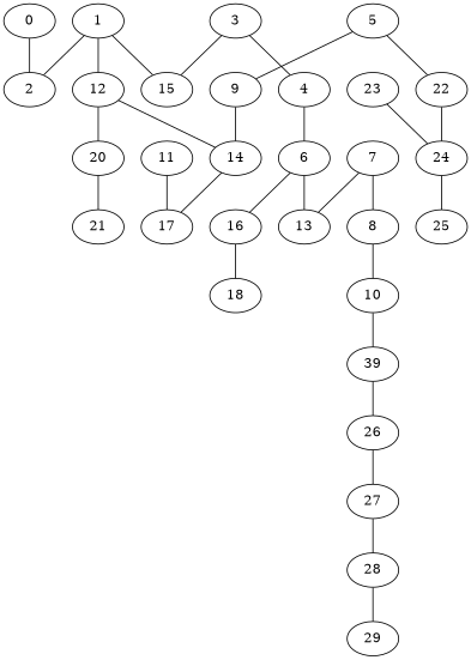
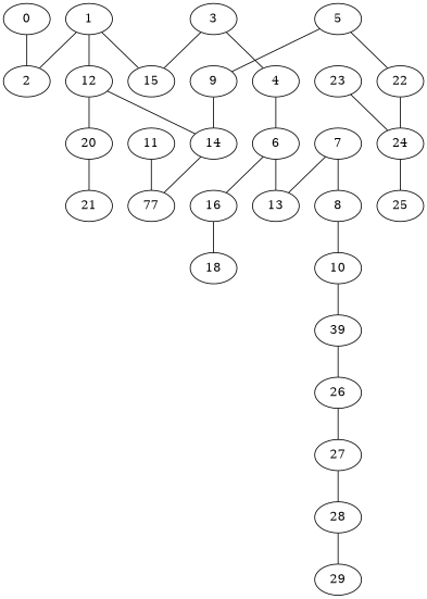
  graph {
    0
    2
    1
    12
    15
    14
    20
-   17
+   17 [label=77]
    21
    9
    5
    22
    24
    25
    23
    11
    3
    4
    6
    13
    16
    18
    7
    8
    10
    n26 [label=39]
    26
    27
    28
    29
    0 -- 2
    1 -- 2
    1 -- 12
    1 -- 15
    12 -- 14
    12 -- 20
    14 -- 17
    20 -- 21
    9 -- 14
    5 -- 9
    5 -- 22
    22 -- 24
    24 -- 25
    23 -- 24
    11 -- 17
    3 -- 15
    3 -- 4
    4 -- 6
    6 -- 13
    6 -- 16
    16 -- 18
    7 -- 13
    7 -- 8
    8 -- 10
    10 -- n26
    n26 -- 26
    26 -- 27
    27 -- 28
    28 -- 29
  }
